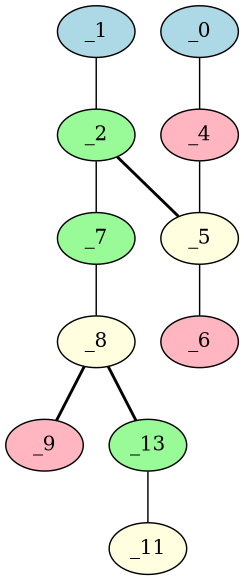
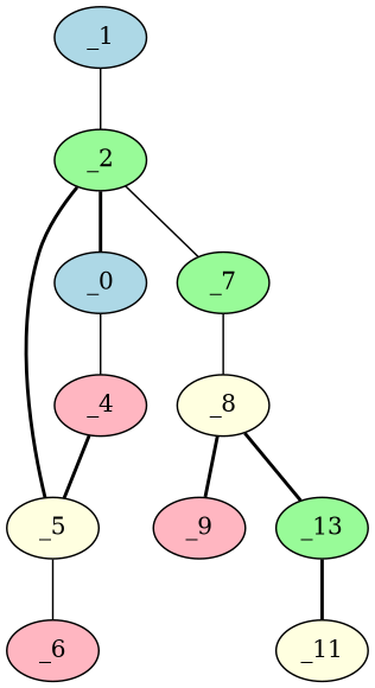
  graph {
    node [charge=0 chem=1 fillcolor=palegreen style=filled symbol="C  " x=3.0878 y=-0.9139]
    edge [style=bold valence=1]
    _1 [chem=5 fillcolor=lightblue symbol="S  " x=2.2788]
    _2 [y=-0.3261]
    _5 [fillcolor=lightyellow x=2.5878 y=-1.8649]
    n4 [chem=4 fillcolor=lightblue label=_0 symbol="N  " x=3.8968]
    _7 [chem=4 symbol="N  " y=0.6739]
    _6 [fillcolor=lightpink x=2 y=-2.6739]
    _4 [fillcolor=lightpink x=3.5878 y=-1.8649]
    _8 [fillcolor=lightyellow x=3.9538 y=1.1739]
    _9 [fillcolor=lightpink x=4.8198 y=0.6739]
    n10 [label=_13 x=3.9538 y=2.1739]
    _11 [fillcolor=lightyellow x=4.8199 y=2.6739]
    _1 -- _2 [style=solid]
    _2 -- _5
+   _2 -- n4 [valence=2]
    _2 -- _7 [style=solid]
    _5 -- _6 [style=solid]
    n4 -- _4 [style=solid]
    _7 -- _8 [style=solid]
-   _4 -- _5 [style=solid]
+   _4 -- _5
    _8 -- _9
    _8 -- n10
-   n10 -- _11 [style=solid]
+   n10 -- _11
  }
